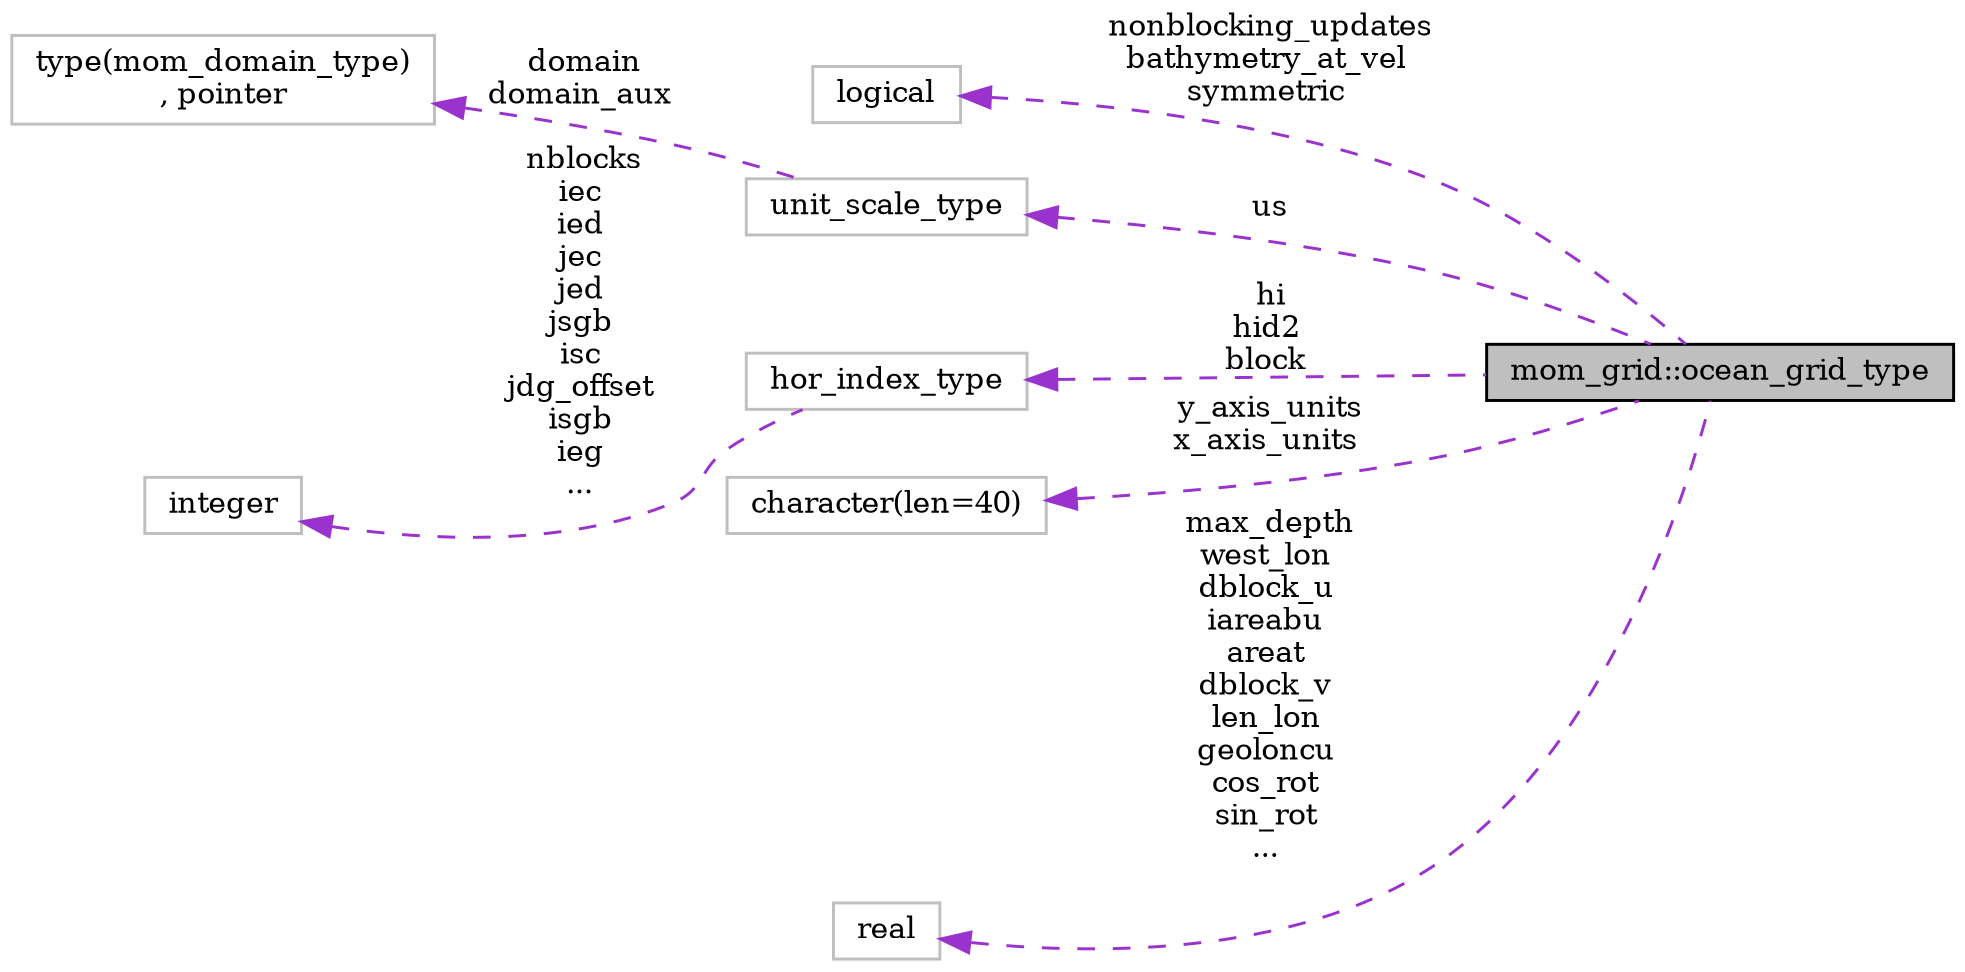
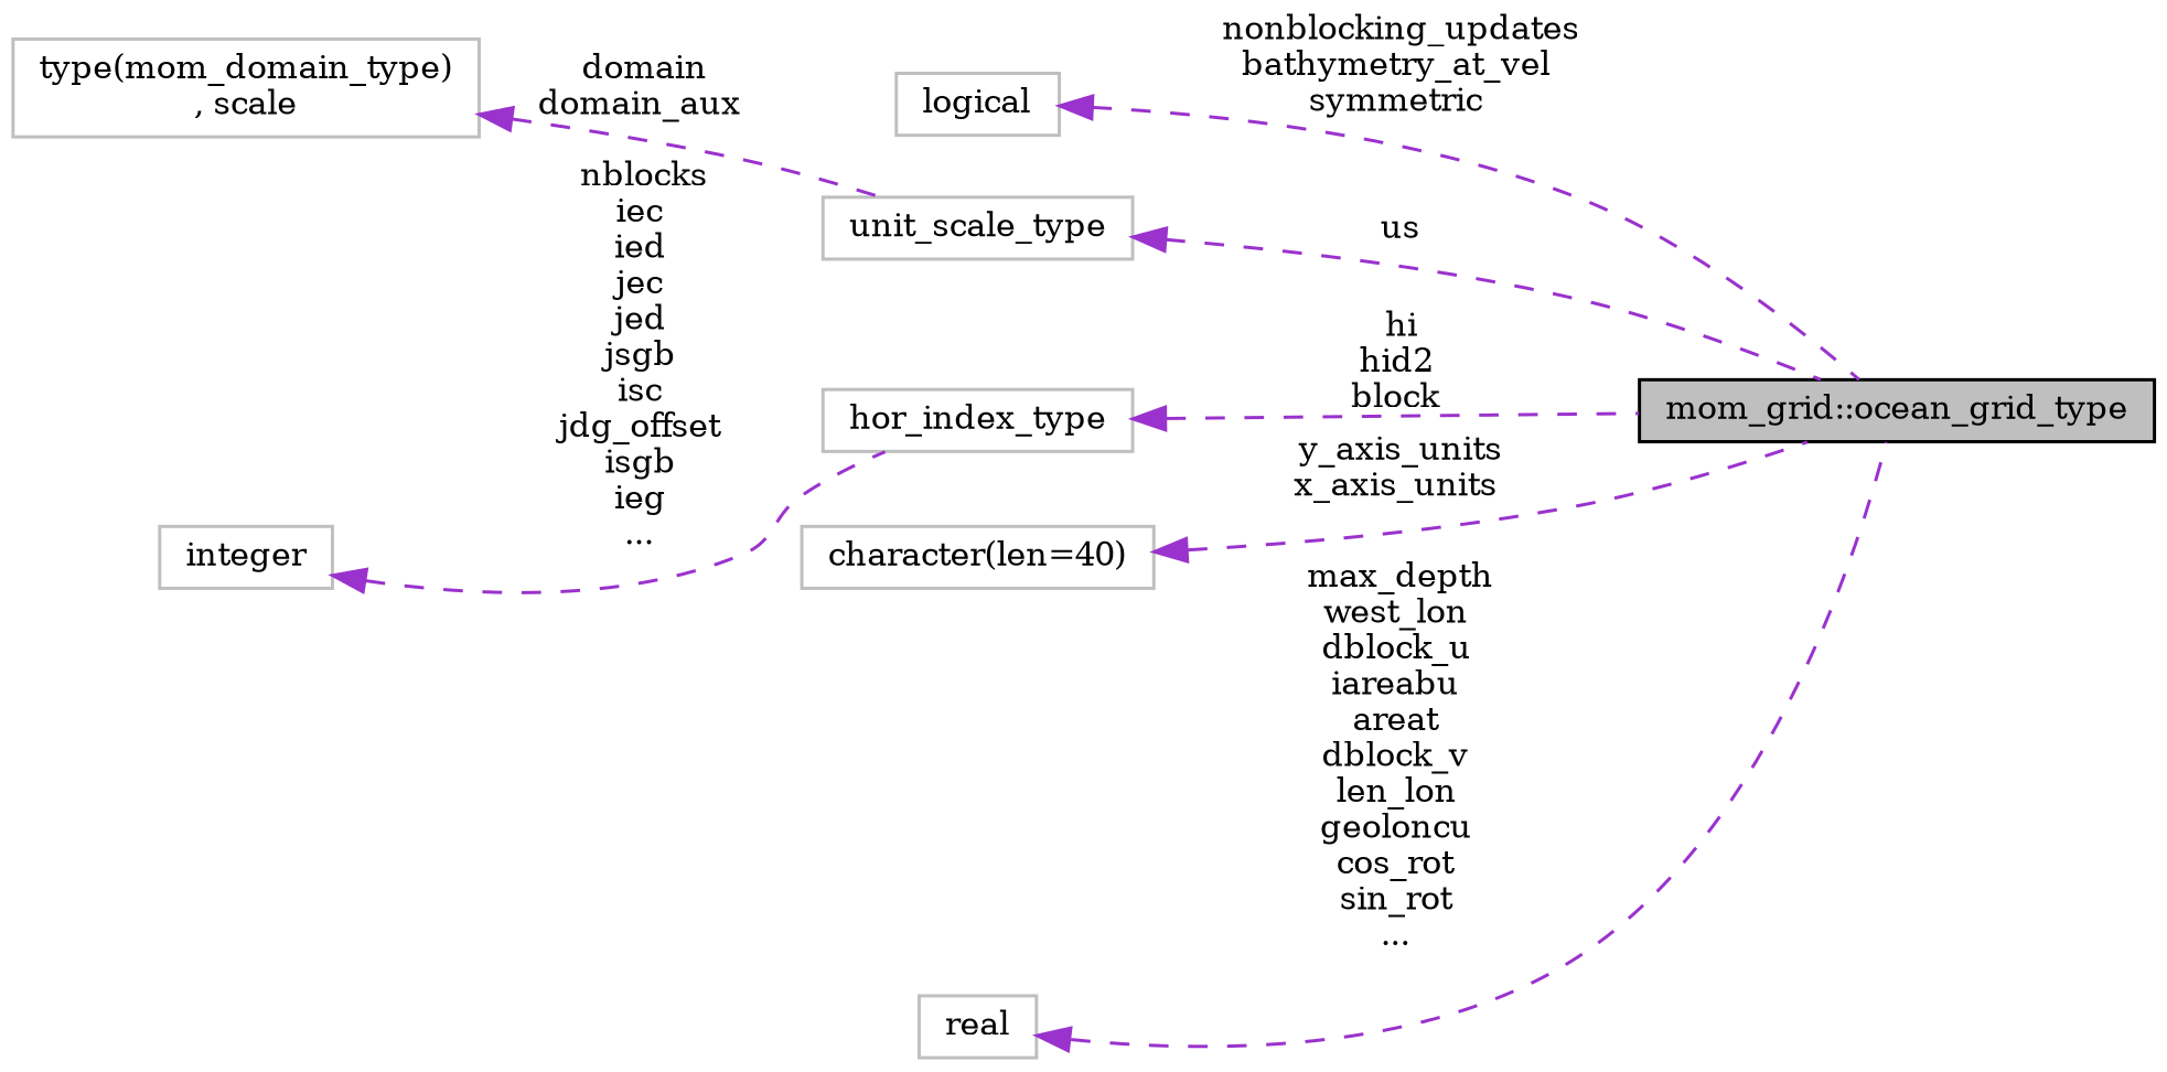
  digraph {
    fontname="DejaVu Serif"
    rankdir=LR
    node [color=grey75 fillcolor=white fontname="DejaVu Serif" fontsize=10 shape=record style=filled]
    edge [color=darkorchid3 dir=back fontname="DejaVu Serif" fontsize=10 labelfontname=Helvetica labelfontsize=10 style=dashed]
    n1 [color=black fillcolor=grey75 fontcolor=black height=0.2 label="mom_grid::ocean_grid_type" width=0.4]
    n2 [height=0.2 label=logical width=0.4]
    n3 [height=0.2 label=unit_scale_type width=0.4]
    n4 [height=0.2 label=hor_index_type width=0.4]
    n5 [height=0.2 label="character(len=40)" width=0.4]
    n6 [height=0.2 label=real width=0.4]
    n7 [height=0.2 label=integer width=0.4]
-   n8 [height=0.2 label="type(mom_domain_type)\l, pointer" width=0.4]
+   n8 [height=0.2 label="type(mom_domain_type)\l, scale" width=0.4]
    n2 -> n1 [label=" nonblocking_updates\nbathymetry_at_vel\nsymmetric"]
    n3 -> n1 [label=" us"]
    n4 -> n1 [label=" hi\nhid2\nblock"]
    n5 -> n1 [label=" y_axis_units\nx_axis_units"]
    n6 -> n1 [label=" max_depth\nwest_lon\ndblock_u\niareabu\nareat\ndblock_v\nlen_lon\ngeoloncu\ncos_rot\nsin_rot\n..."]
    n7 -> n4 [label=" nblocks\niec\nied\njec\njed\njsgb\nisc\njdg_offset\nisgb\nieg\n..."]
    n8 -> n3 [label=" domain\ndomain_aux"]
  }
